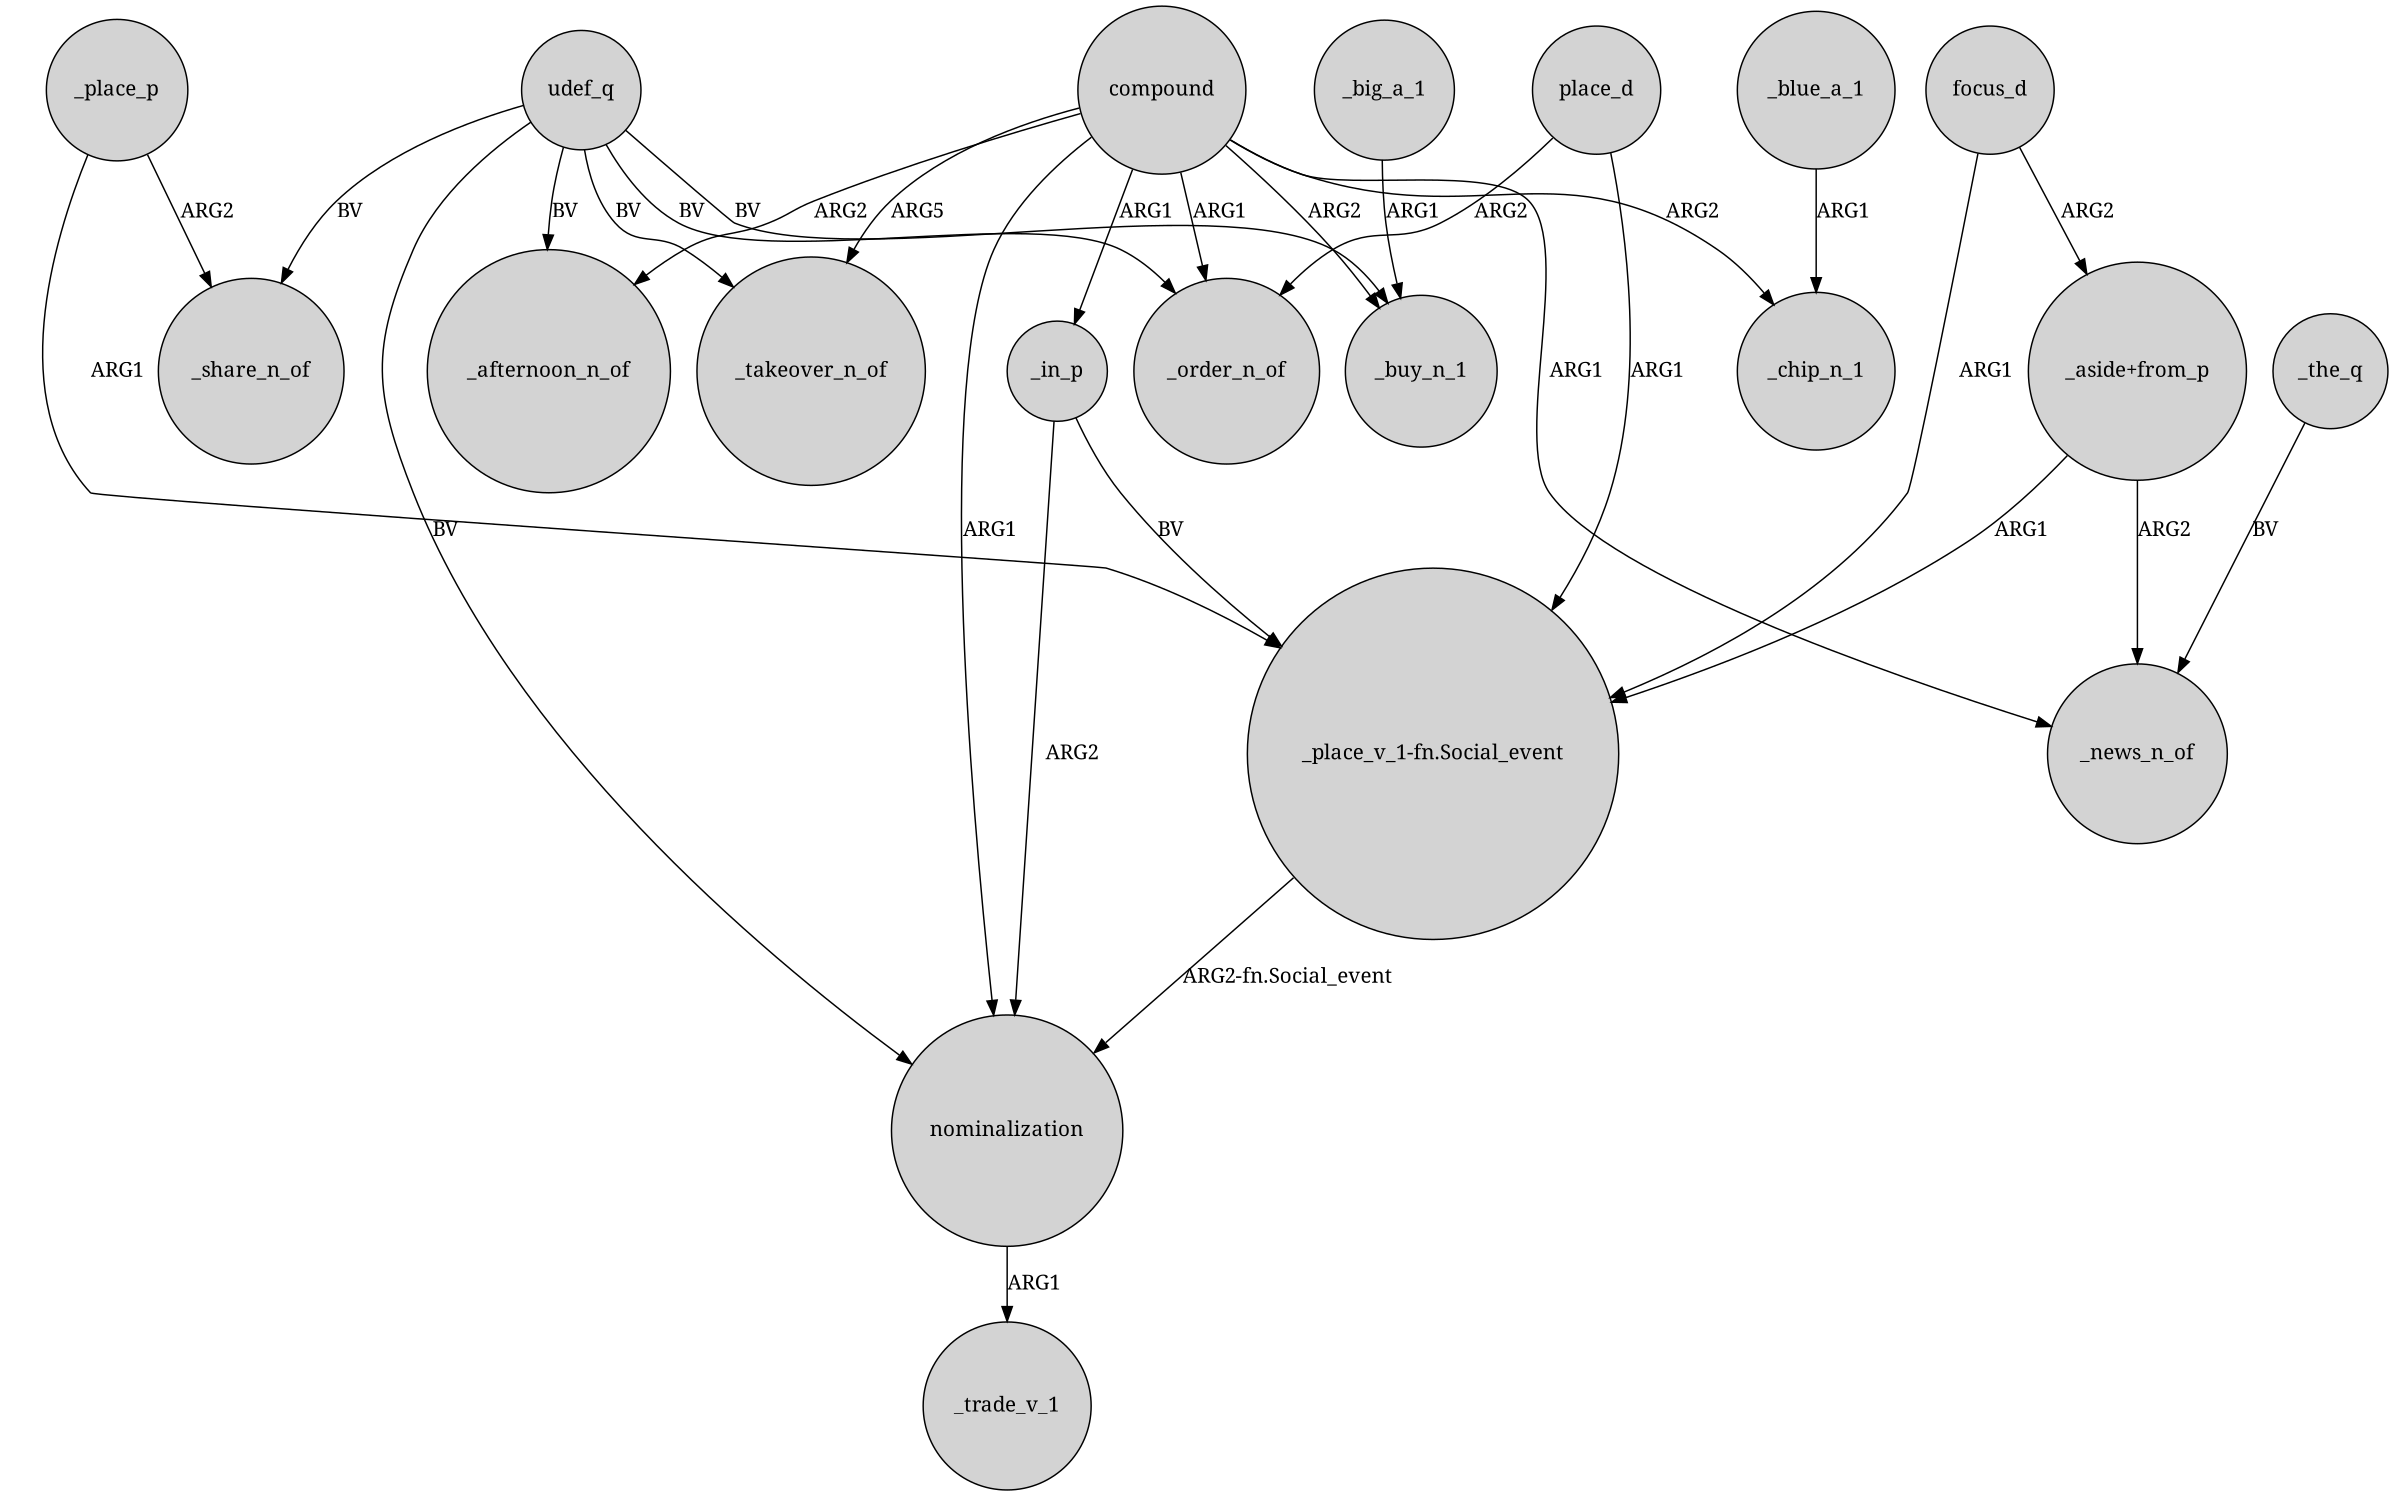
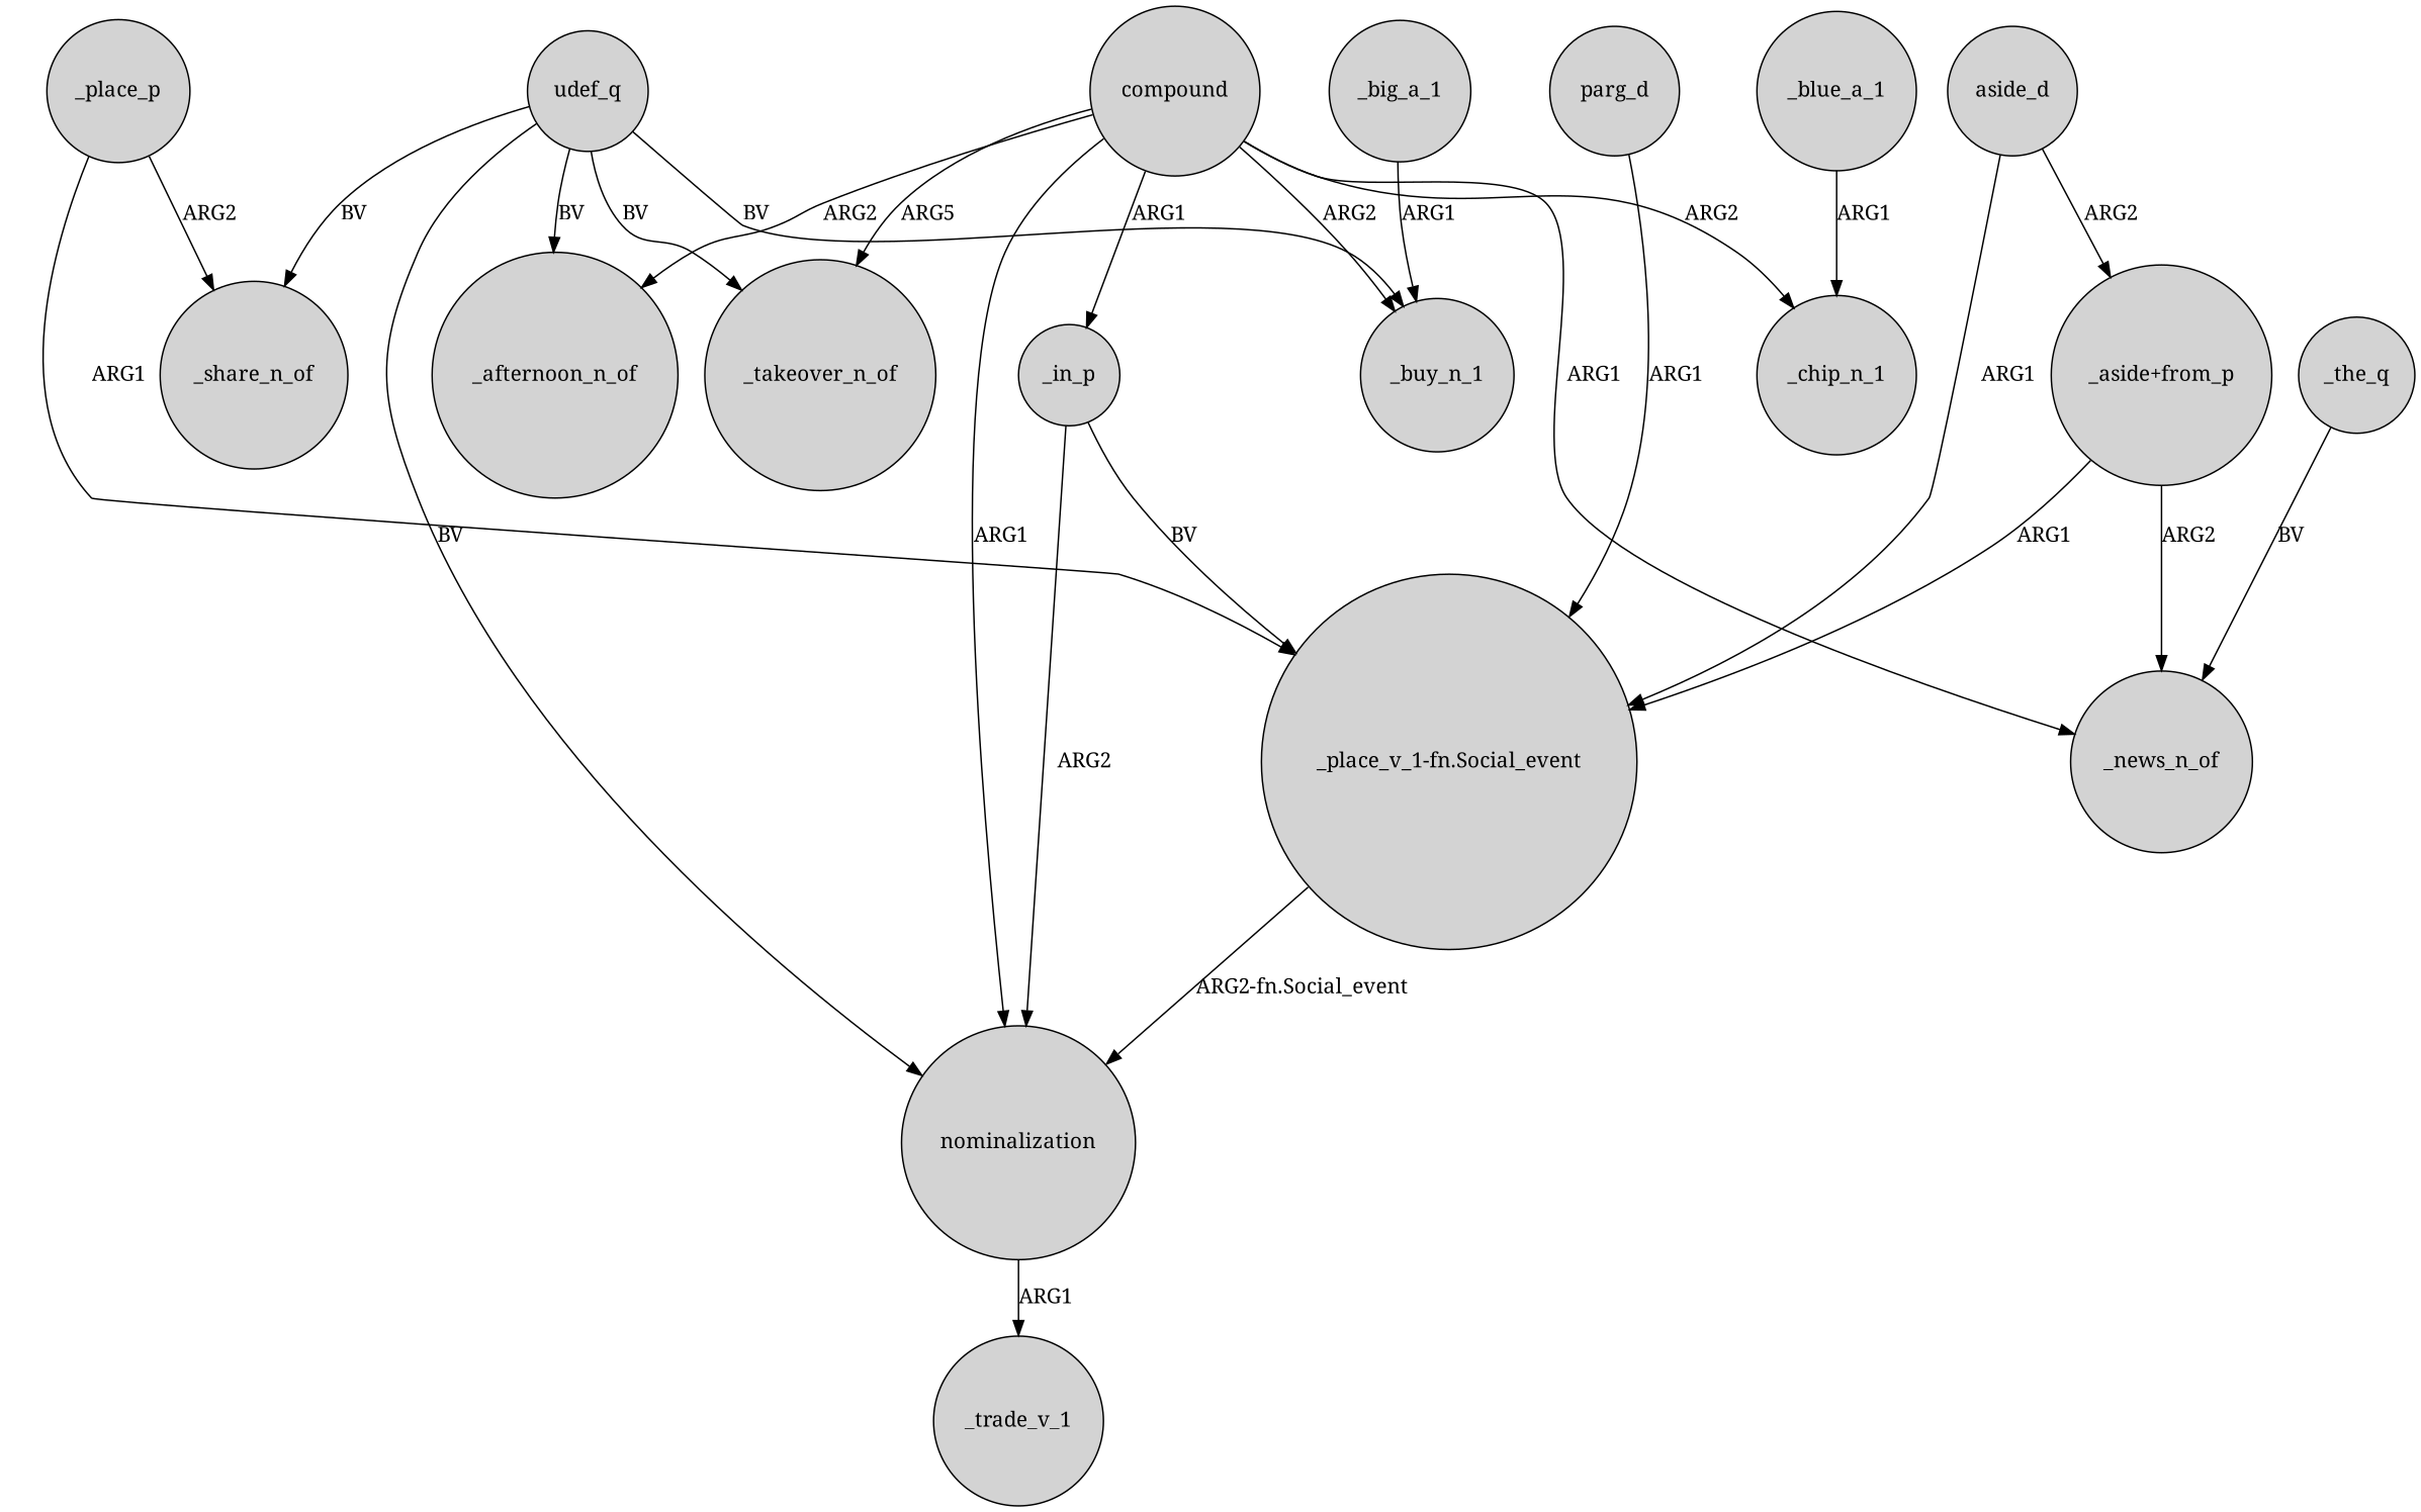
  digraph {
    fontname="Noto Serif"
    node [fontname="Noto Serif" shape=circle style=filled]
    edge [fontname="Noto Serif"]
    compound
-   _order_n_of
    _buy_n_1
    nominalization
    _afternoon_n_of
    _takeover_n_of
    _chip_n_1
    _news_n_of
    _in_p
    _trade_v_1
    n11 [label=_place_p]
    _share_n_of
    "_place_v_1-fn.Social_event"
-   focus_d
+   focus_d [label=aside_d]
    "_aside+from_p"
    udef_q
-   parg_d [label=place_d]
+   parg_d
    _blue_a_1
    _the_q
    _big_a_1
-   compound -> _order_n_of [label=ARG1]
    compound -> _buy_n_1 [label=ARG2]
    compound -> nominalization [label=ARG1]
    compound -> _afternoon_n_of [label=ARG2]
    compound -> _takeover_n_of [label=ARG5]
    compound -> _chip_n_1 [label=ARG2]
    compound -> _news_n_of [label=ARG1]
    compound -> _in_p [label=ARG1]
    nominalization -> _trade_v_1 [label=ARG1]
    _in_p -> nominalization [label=ARG2]
    _in_p -> "_place_v_1-fn.Social_event" [label=BV]
    n11 -> _share_n_of [label=ARG2]
    n11 -> "_place_v_1-fn.Social_event" [label=ARG1]
    "_place_v_1-fn.Social_event" -> nominalization [label="ARG2-fn.Social_event"]
    focus_d -> "_place_v_1-fn.Social_event" [label=ARG1]
    focus_d -> "_aside+from_p" [label=ARG2]
    "_aside+from_p" -> _news_n_of [label=ARG2]
    "_aside+from_p" -> "_place_v_1-fn.Social_event" [label=ARG1]
-   udef_q -> _order_n_of [label=BV]
    udef_q -> _buy_n_1 [label=BV]
    udef_q -> nominalization [label=BV]
    udef_q -> _afternoon_n_of [label=BV]
    udef_q -> _takeover_n_of [label=BV]
    udef_q -> _share_n_of [label=BV]
-   parg_d -> _order_n_of [label=ARG2]
    parg_d -> "_place_v_1-fn.Social_event" [label=ARG1]
    _blue_a_1 -> _chip_n_1 [label=ARG1]
    _the_q -> _news_n_of [label=BV]
    _big_a_1 -> _buy_n_1 [label=ARG1]
  }
